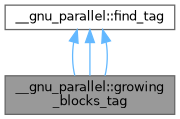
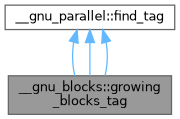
  digraph {
    node [color=gray40 fontname=Helvetica fontsize=10 shape=box style=filled]
    edge [color=steelblue1 dir=back fontname=Helvetica fontsize=10 labelfontname=Helvetica labelfontsize=10 style=solid]
-   n1 [fillcolor=grey60 fontcolor=black height=0.2 label="__gnu_parallel::growing\l_blocks_tag" width=0.4]
+   n1 [fillcolor=grey60 fontcolor=black height=0.2 label="__gnu_blocks::growing\l_blocks_tag" width=0.4]
    n2 [fillcolor=white height=0.2 label="__gnu_parallel::find_tag" width=0.4]
    n2 -> n1
    n2 -> n1
    n2 -> n1
  }
